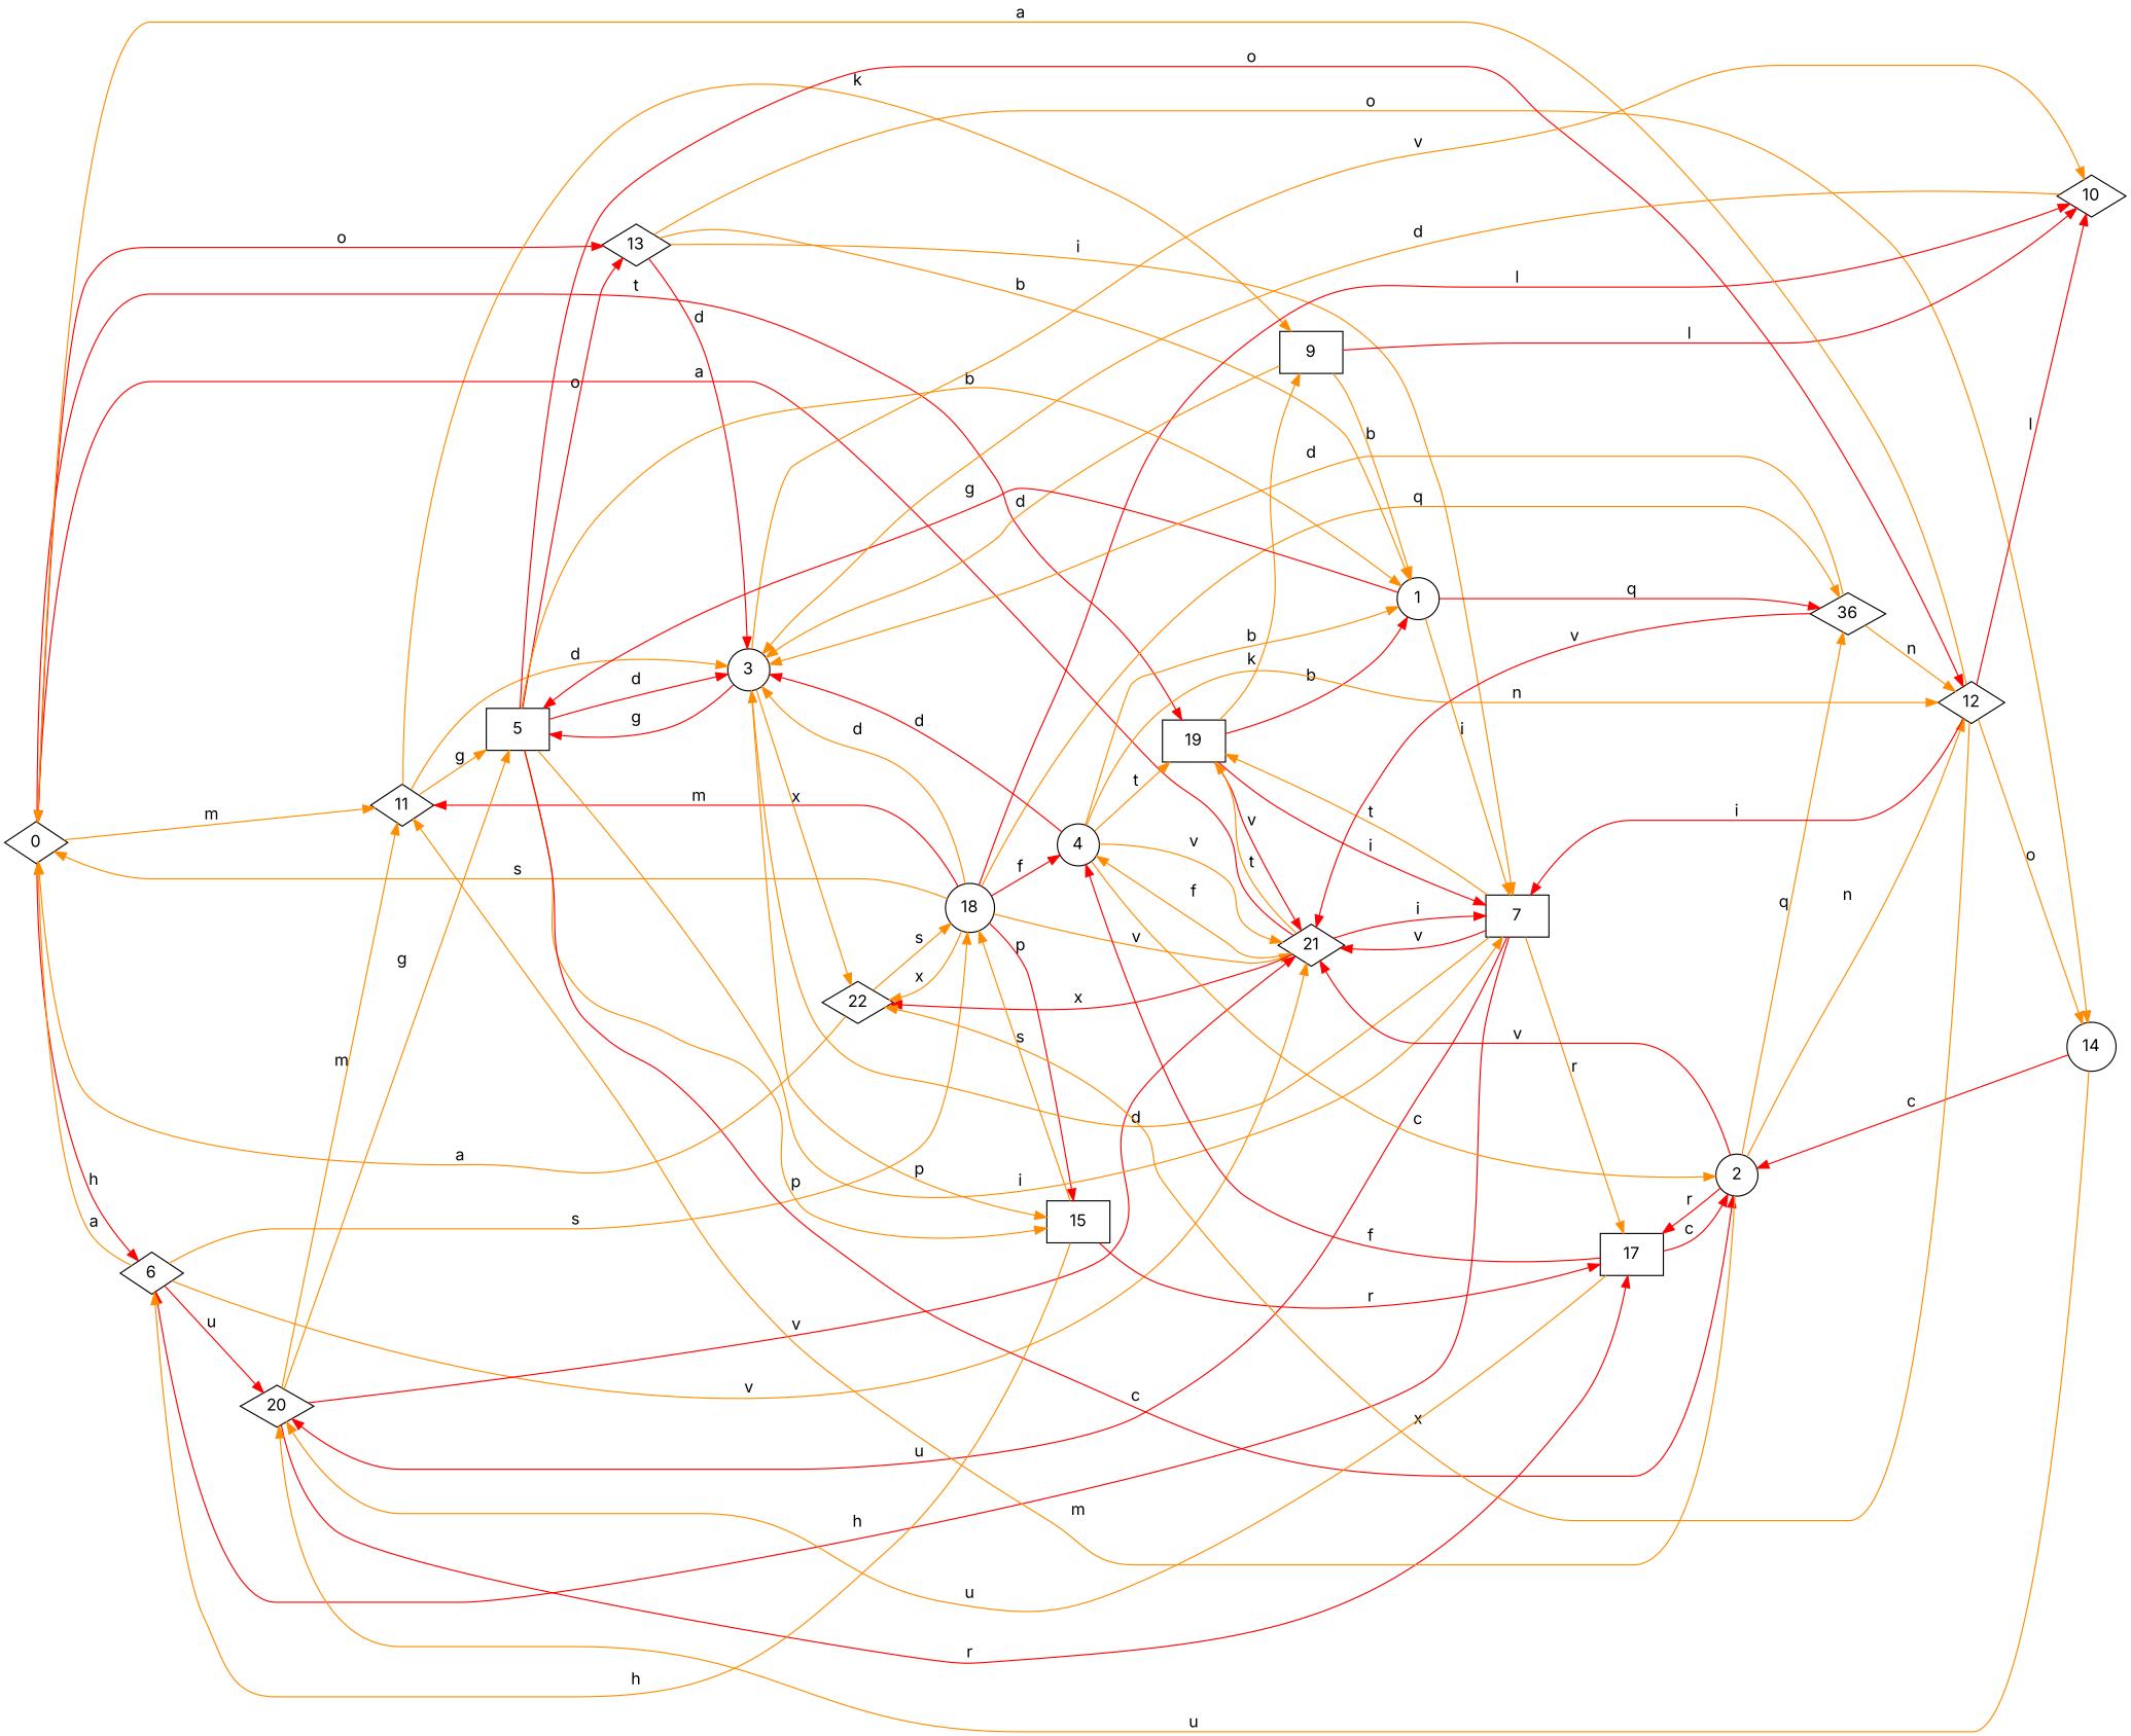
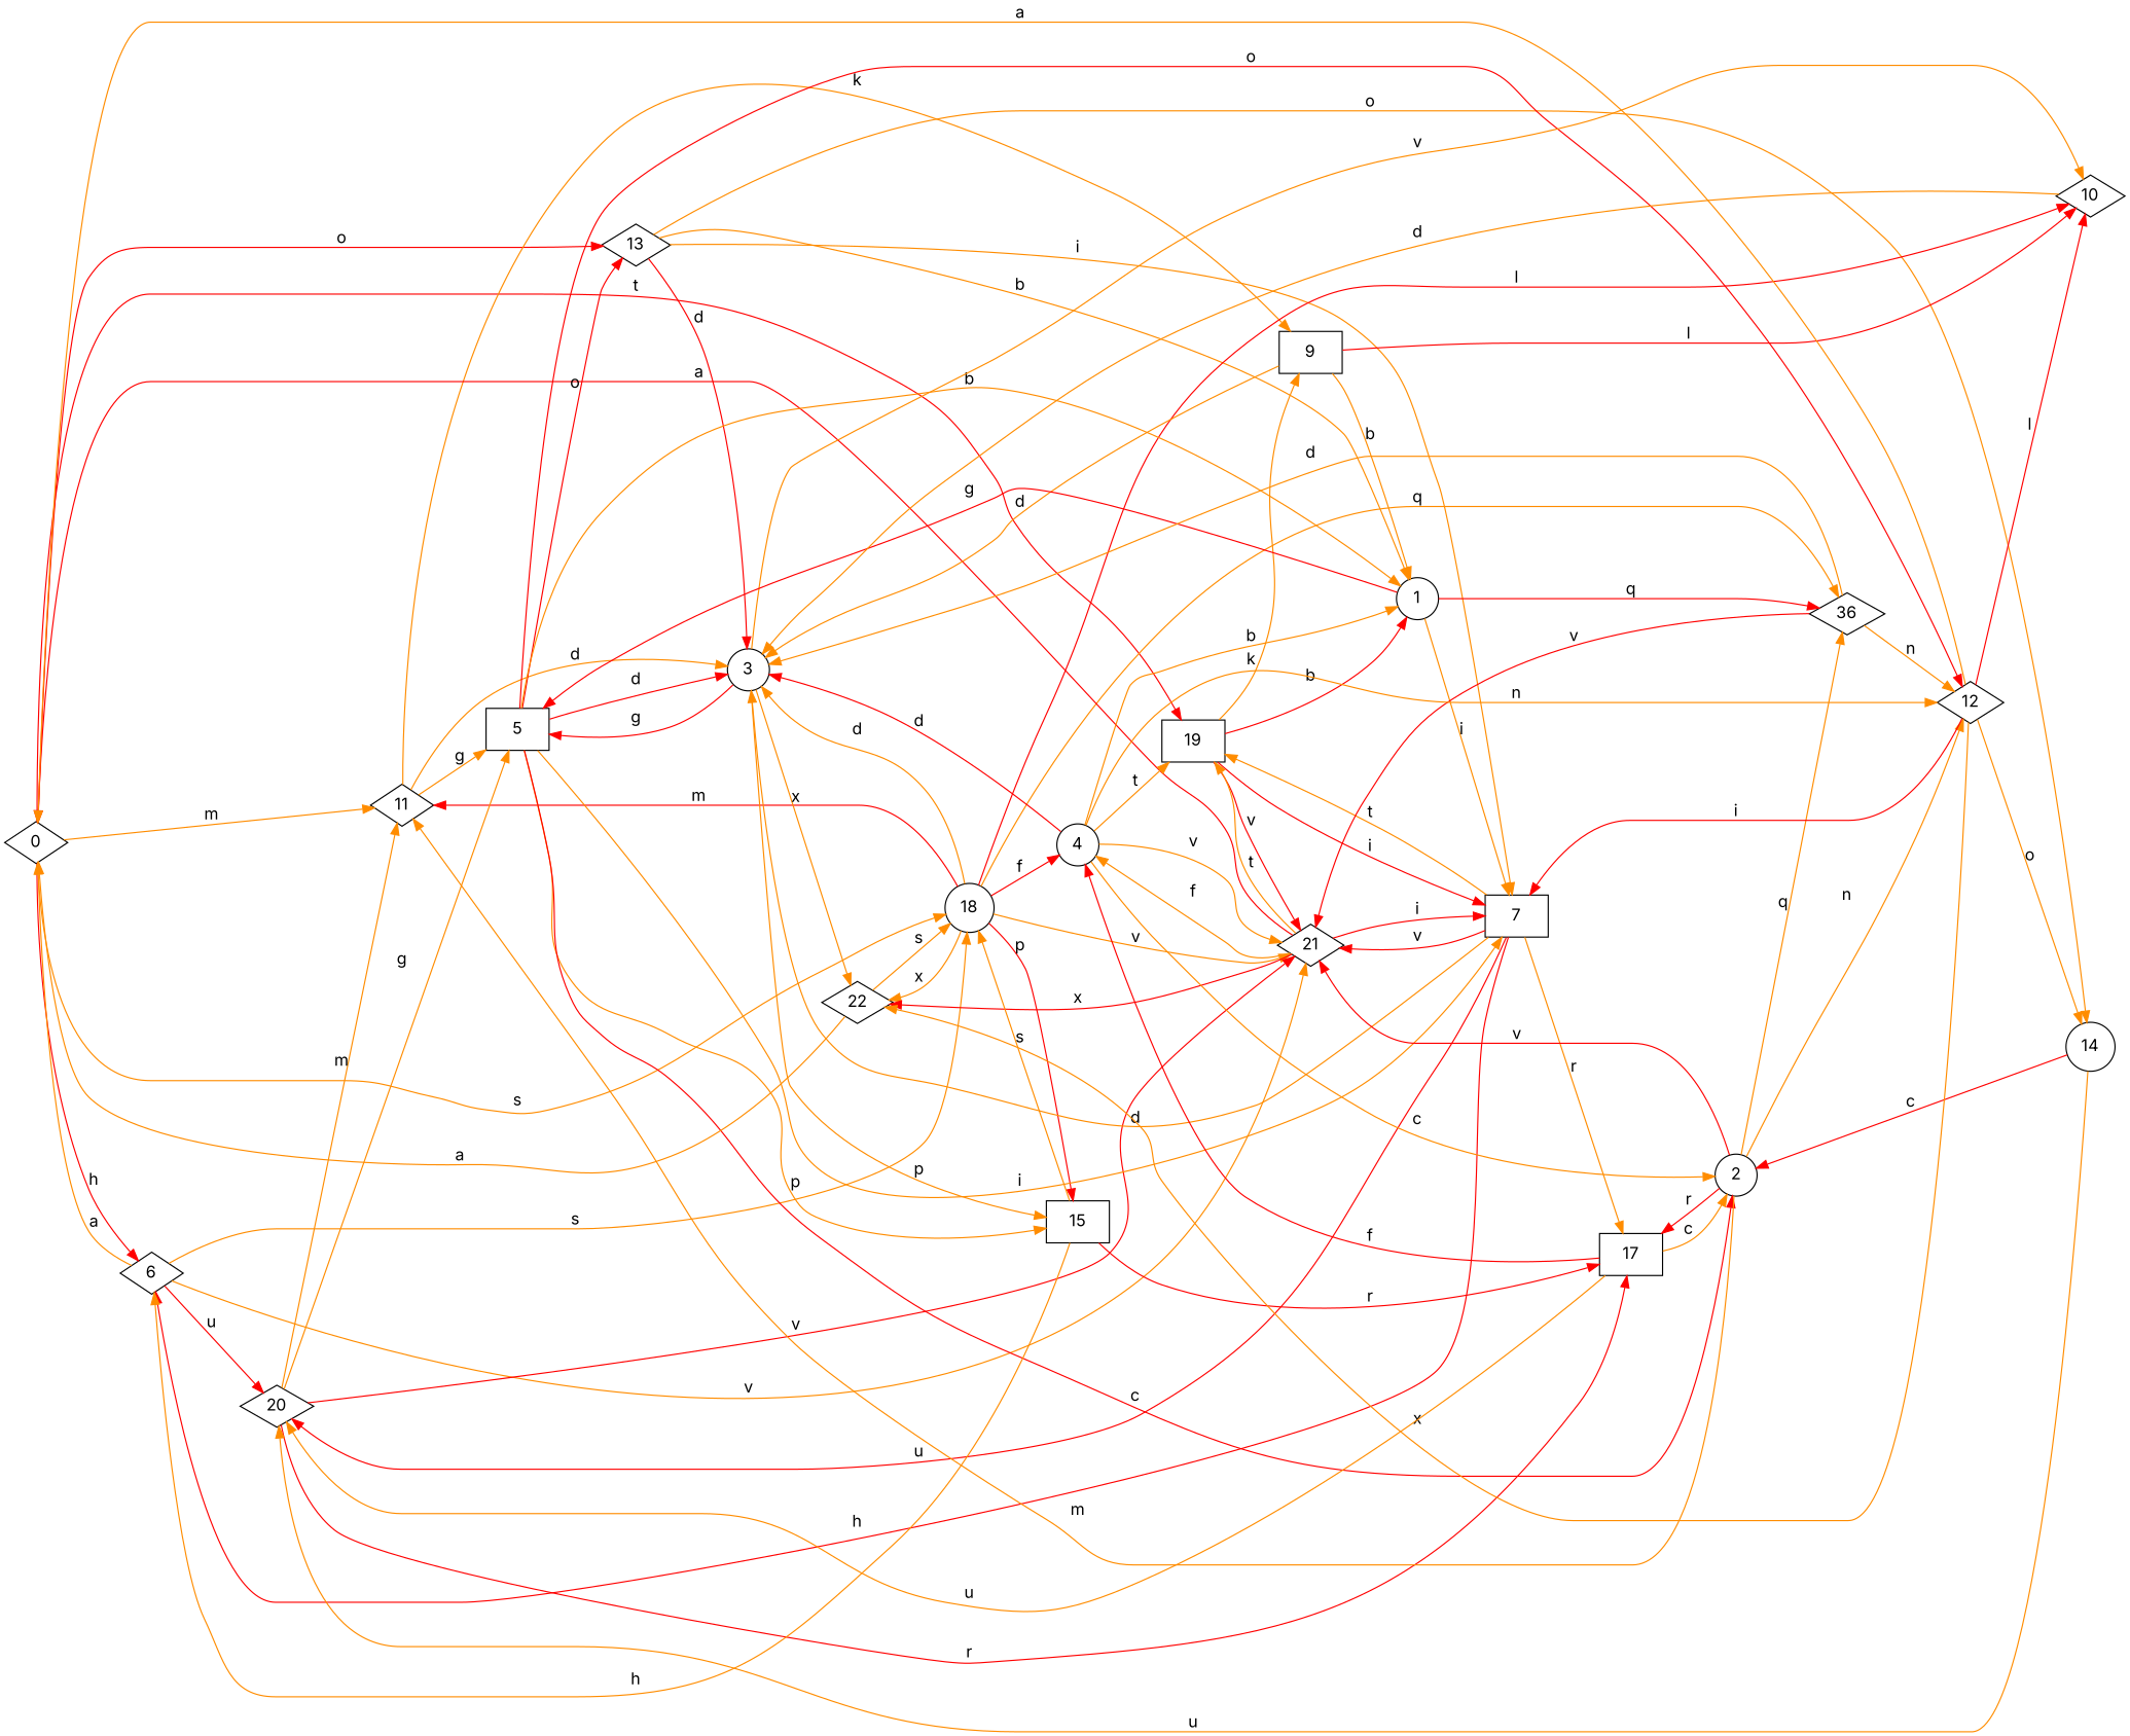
  strict digraph {
    fontname=Inter
    rankdir=LR
    node [fontname=Inter shape=diamond]
    edge [color=darkorange fontname=Inter]
    0
    6
    11
    13
    18 [shape=circle]
    19 [shape=box]
    21
    20
    5 [shape=box]
    3 [shape=circle]
    9 [shape=box]
    1 [shape=circle]
    7 [shape=box]
    14 [shape=circle]
    n15 [label=36]
    10
    15 [shape=box]
    22
    4 [shape=circle]
    2 [shape=circle]
    12
    17 [shape=box]
    0 -> 6 [color=red label=h]
    0 -> 11 [label=m]
    0 -> 13 [color=red label=o]
-   18 -> 0 [label=s]
+   0 -> 18 [label=s]
    0 -> 19 [color=red label=t]
    6 -> 0 [label=a]
    6 -> 18 [label=s]
    6 -> 21 [label=v]
    6 -> 20 [color=red label=u]
    11 -> 5 [label=g]
    11 -> 3 [label=d]
    11 -> 9 [label=k]
    13 -> 3 [color=red label=d]
    13 -> 1 [label=b]
    13 -> 7 [label=i]
    13 -> 14 [label=o]
    18 -> 11 [color=red label=m]
    18 -> 21 [label=v]
    18 -> 3 [label=d]
    18 -> n15 [label=q]
    18 -> 10 [color=red label=l]
    18 -> 15 [color=red label=p]
    18 -> 22 [label=x]
    18 -> 4 [color=red label=f]
    19 -> 21 [color=red label=v]
    19 -> 9 [label=k]
    19 -> 1 [color=red label=b]
    19 -> 7 [color=red label=i]
    21 -> 0 [color=red label=a]
    21 -> 19 [label=t]
    21 -> 7 [color=red label=i]
    21 -> 22 [color=red label=x]
    21 -> 4 [label=f]
    20 -> 11 [label=m]
    20 -> 21 [color=red label=v]
    20 -> 5 [label=g]
    20 -> 17 [color=red label=r]
    5 -> 13 [color=red label=o]
    5 -> 3 [color=red label=d]
    5 -> 1 [label=b]
    5 -> 7 [label=i]
    5 -> 15 [label=p]
    5 -> 2 [color=red label=c]
    5 -> 12 [color=red label=o]
    3 -> 5 [color=red label=g]
    3 -> 10 [label=v]
    3 -> 15 [label=p]
    3 -> 22 [label=x]
    9 -> 3 [label=d]
    9 -> 1 [label=b]
    9 -> 10 [color=red label=l]
    1 -> 5 [color=red label=g]
    1 -> 7 [label=i]
    1 -> n15 [color=red label=q]
    7 -> 6 [color=red label=h]
    7 -> 19 [label=t]
    7 -> 21 [color=red label=v]
    7 -> 20 [color=red label=u]
    7 -> 3 [label=d]
    7 -> 17 [label=r]
    14 -> 20 [label=u]
    14 -> 2 [color=red label=c]
    n15 -> 21 [color=red label=v]
    n15 -> 3 [label=d]
    n15 -> 12 [label=n]
    10 -> 3 [label=d]
    15 -> 6 [label=h]
    15 -> 18 [label=s]
    15 -> 17 [color=red label=r]
    22 -> 0 [label=a]
    22 -> 18 [label=s]
    4 -> 19 [label=t]
    4 -> 21 [label=v]
    4 -> 3 [color=red label=d]
    4 -> 1 [label=b]
    4 -> 2 [label=c]
    4 -> 12 [label=n]
    2 -> 11 [label=m]
    2 -> 21 [color=red label=v]
    2 -> n15 [label=q]
    2 -> 12 [label=n]
    2 -> 17 [color=red label=r]
    12 -> 0 [label=a]
    12 -> 7 [color=red label=i]
    12 -> 14 [label=o]
    12 -> 10 [color=red label=l]
    12 -> 22 [label=x]
    17 -> 20 [label=u]
    17 -> 4 [color=red label=f]
-   17 -> 2 [color=red label=c]
+   17 -> 2 [label=c]
  }
